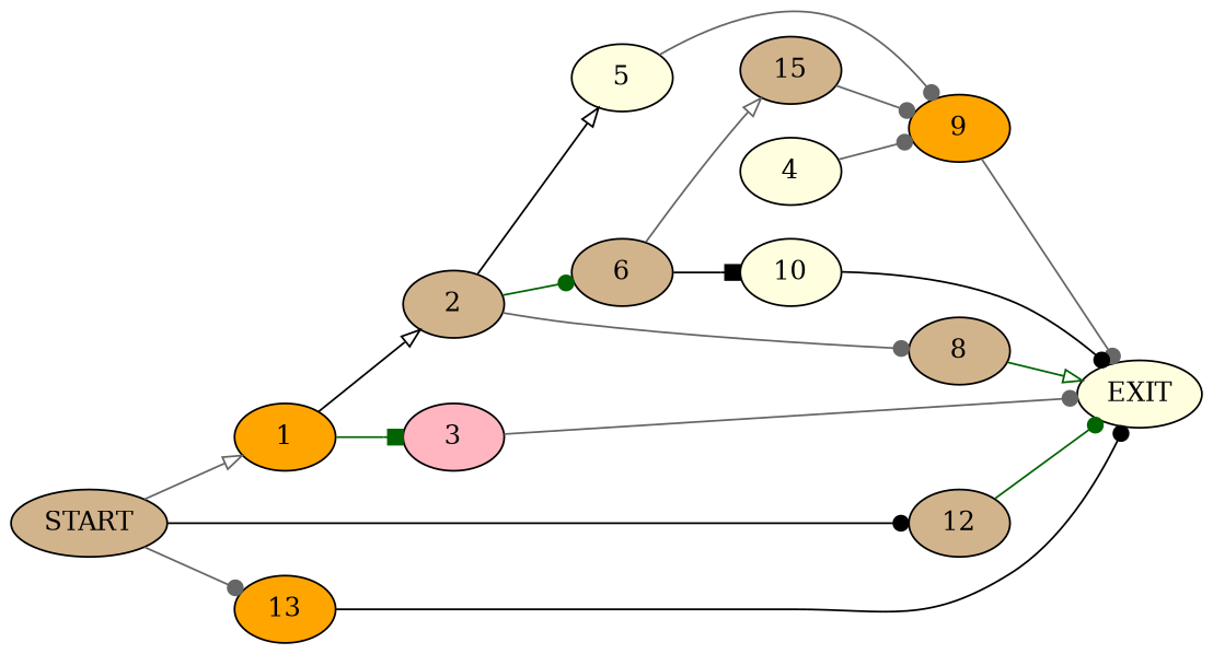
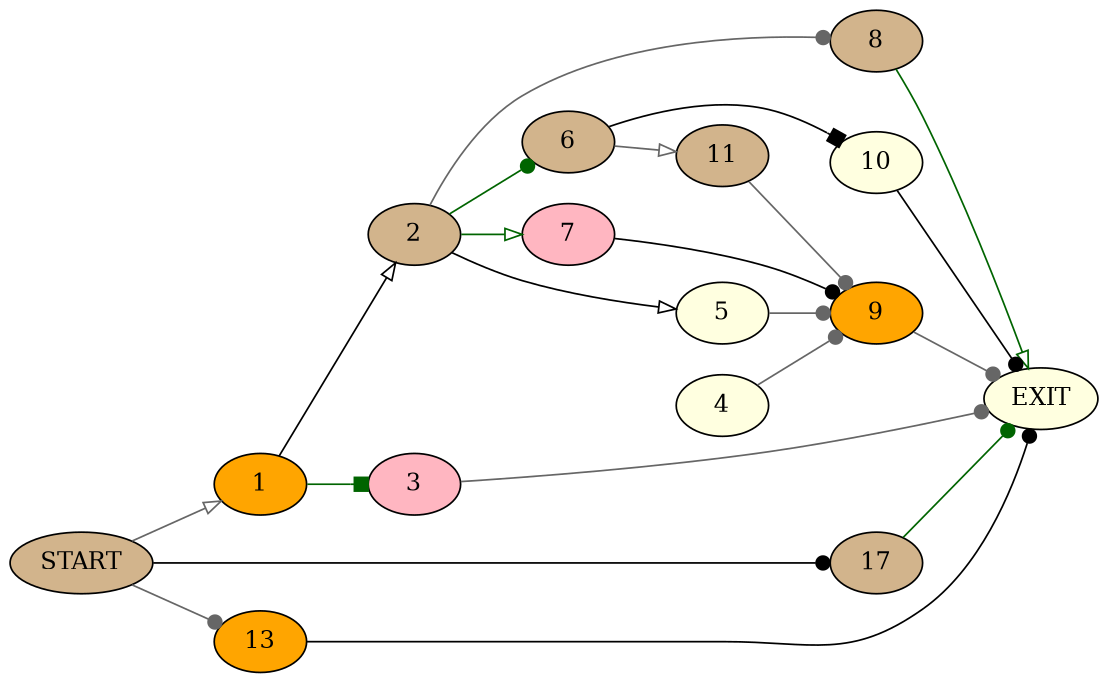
  digraph {
    rankdir=LR
    node [fillcolor=tan style=filled]
    edge [arrowhead=dot color=gray40]
    n1 [label=START]
    1 [fillcolor=orange]
-   12
+   12 [label=17]
    13 [fillcolor=orange]
    2
    3 [fillcolor=lightpink]
    n7 [fillcolor=lightyellow label=EXIT]
    5 [fillcolor=lightyellow]
    6
+   7 [fillcolor=lightpink]
    8
    4 [fillcolor=lightyellow]
    9 [fillcolor=orange]
    10 [fillcolor=lightyellow]
-   11 [label=15]
+   11
    n1 -> 1 [arrowhead=onormal]
    n1 -> 12 [color=black]
    n1 -> 13
    1 -> 2 [arrowhead=onormal color=black]
    1 -> 3 [arrowhead=box color=darkgreen]
    12 -> n7 [color=darkgreen]
    13 -> n7 [color=black]
    2 -> 5 [arrowhead=onormal color=black]
    2 -> 6 [color=darkgreen]
+   2 -> 7 [arrowhead=onormal color=darkgreen]
    2 -> 8
    3 -> n7
    5 -> 9
    6 -> 10 [arrowhead=box color=black]
    6 -> 11 [arrowhead=onormal]
+   7 -> 9 [color=black]
    8 -> n7 [arrowhead=onormal color=darkgreen]
    4 -> 9
    9 -> n7
    10 -> n7 [color=black]
    11 -> 9
  }
